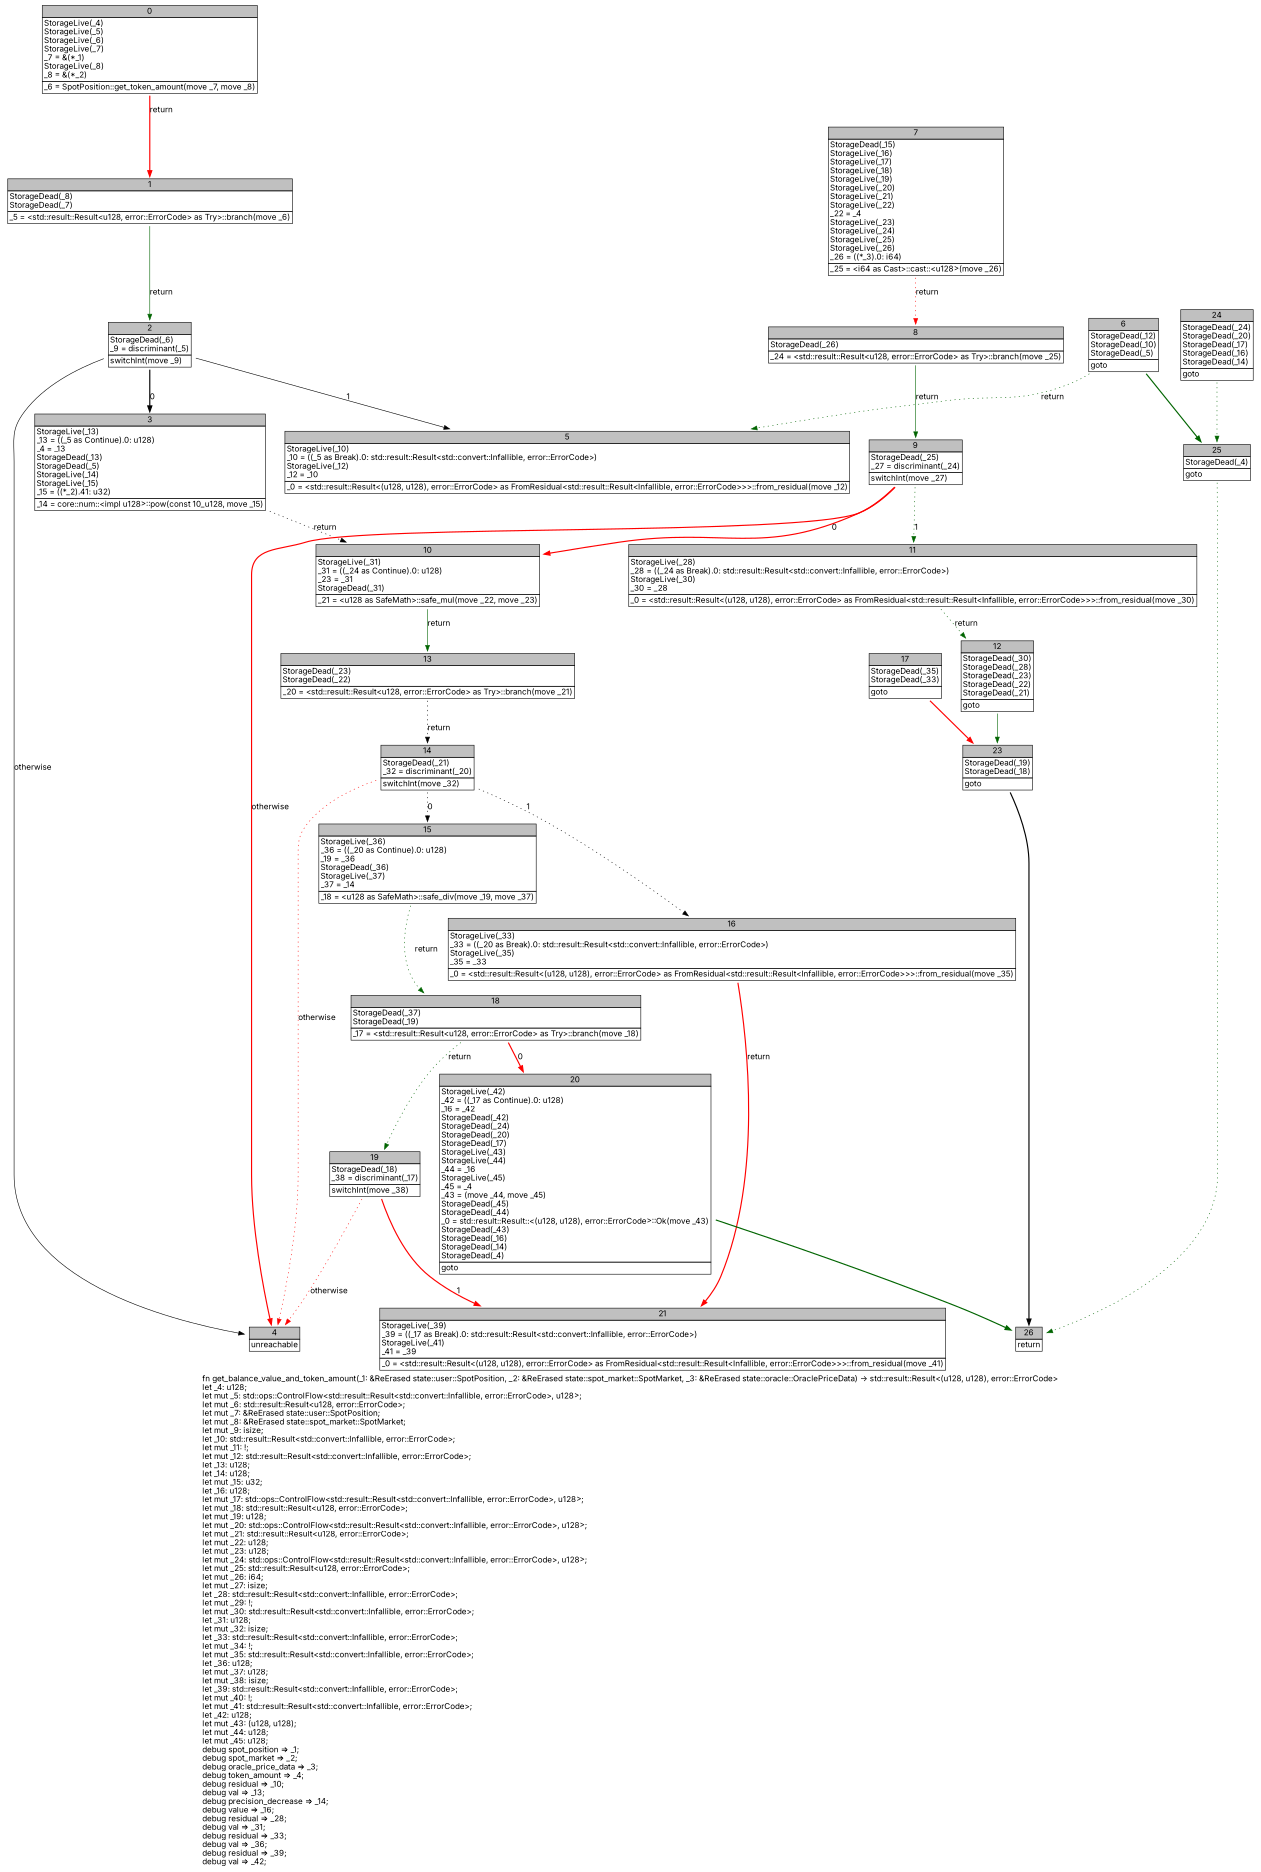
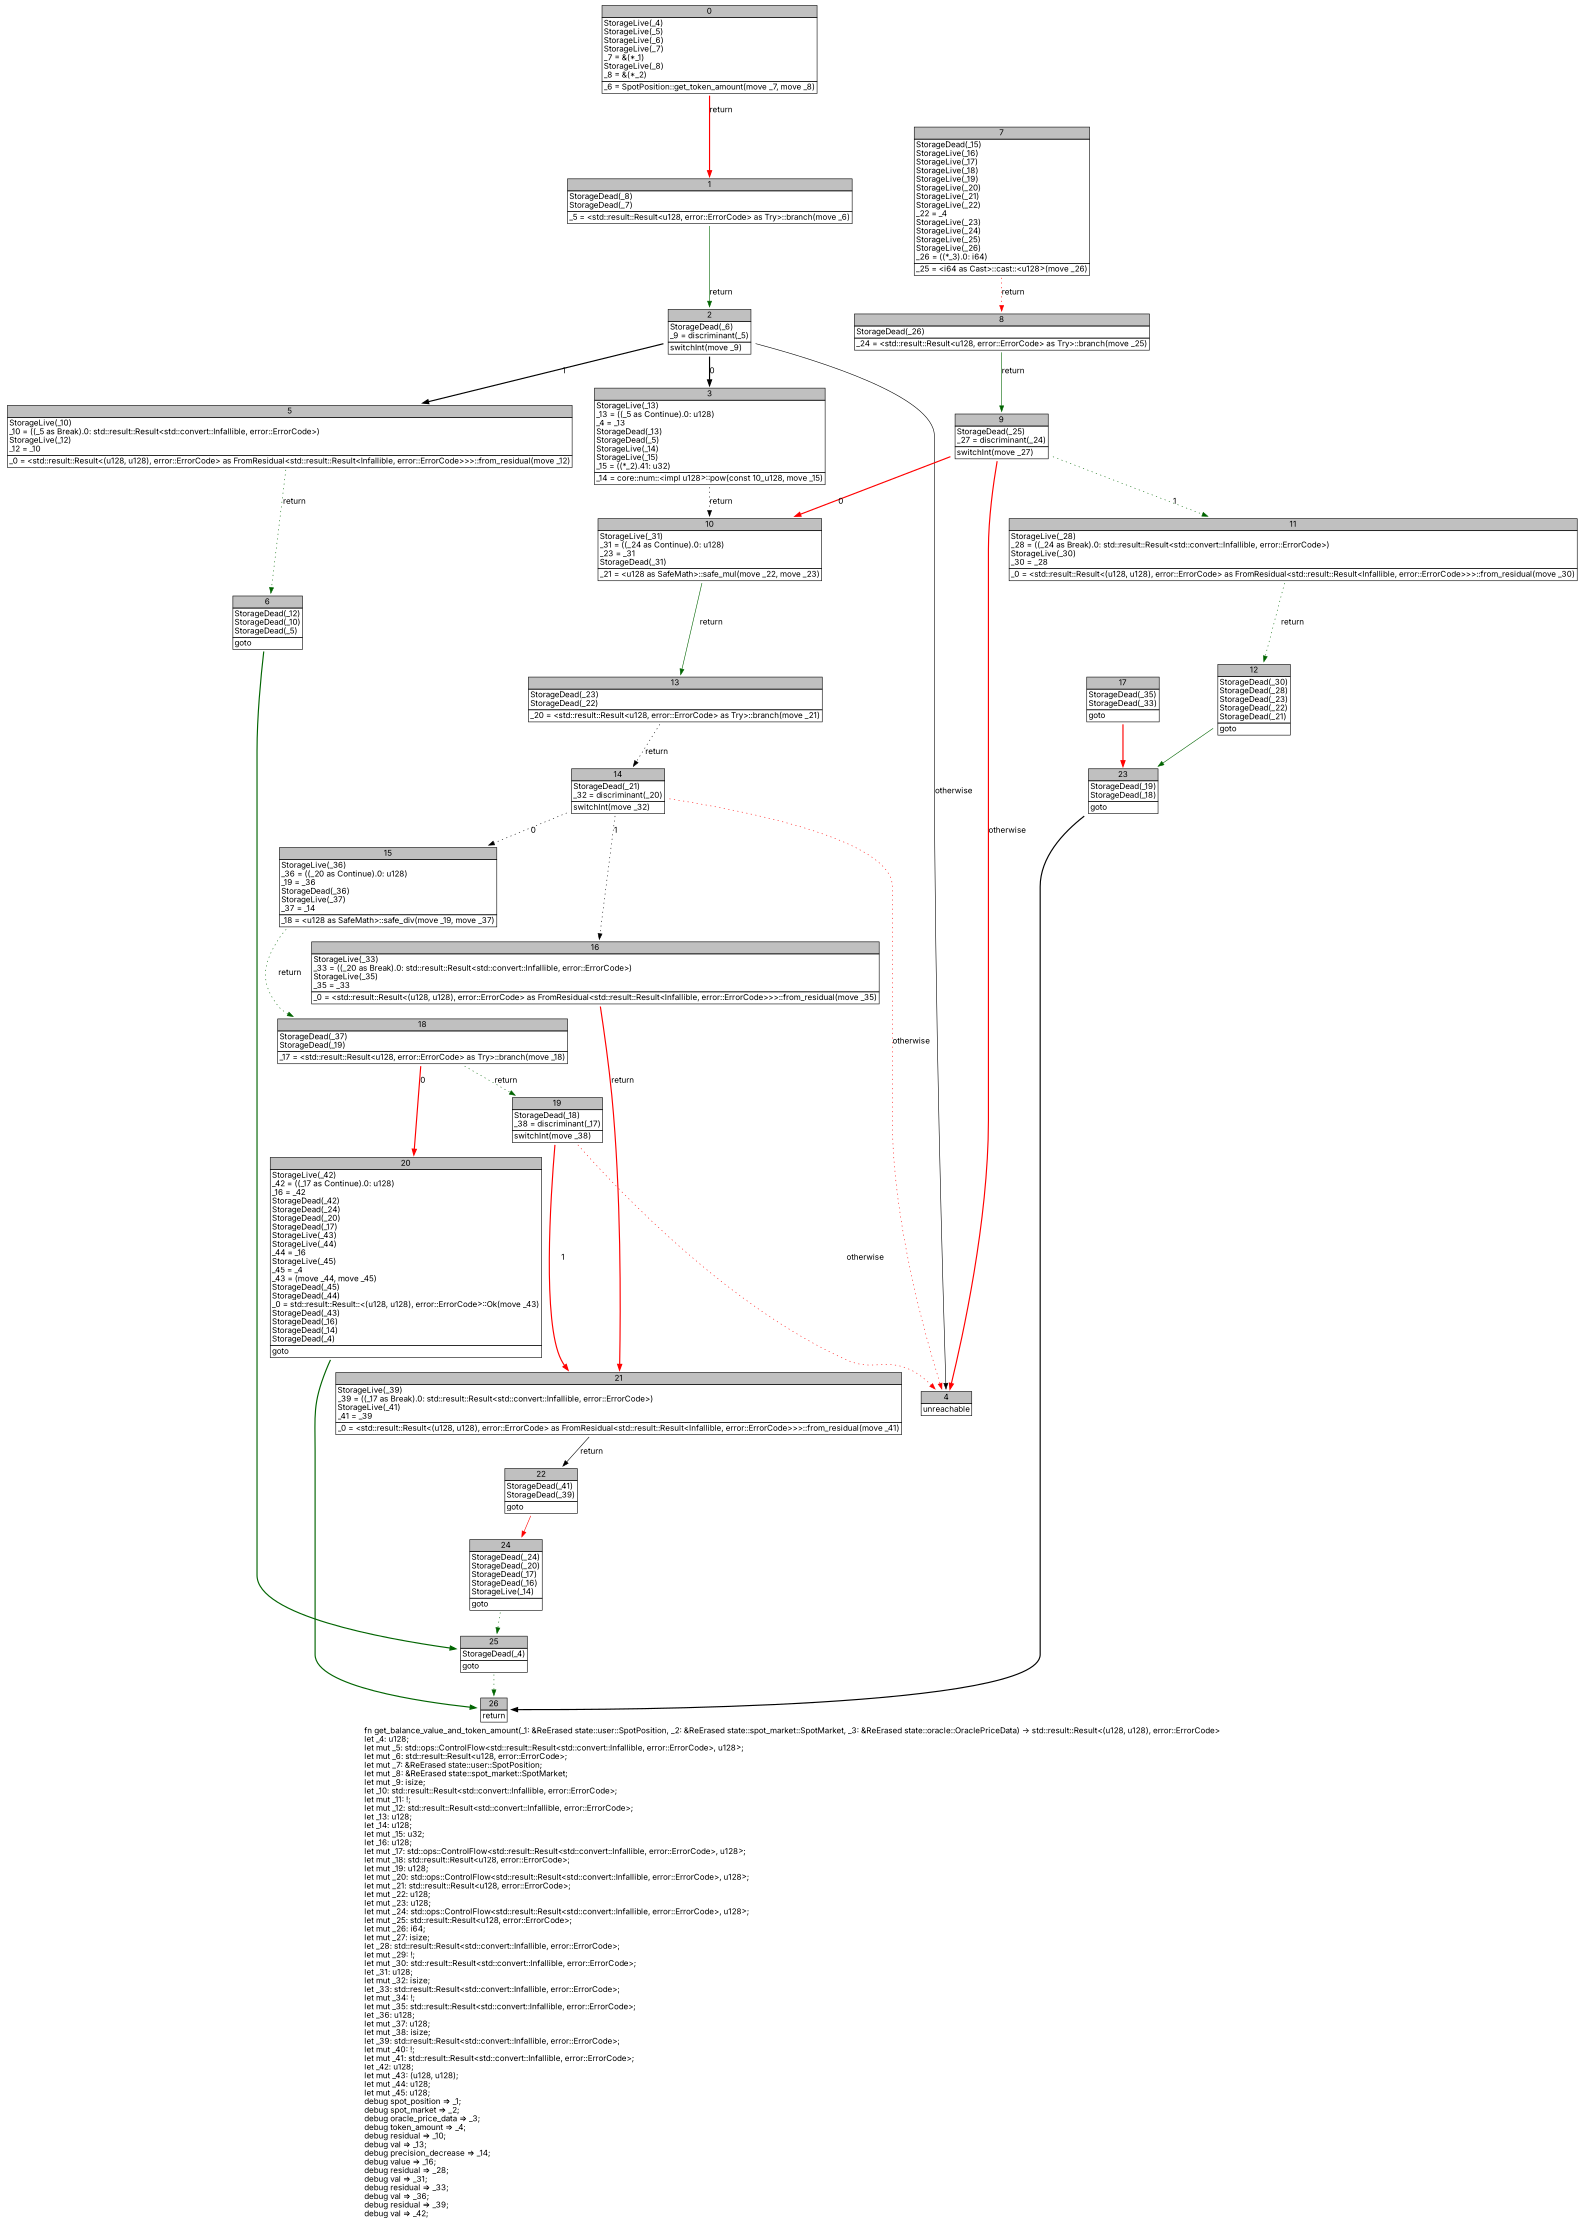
  digraph {
    fontname=Inter
    label=<fn get_balance_value_and_token_amount(_1: &amp;ReErased state::user::SpotPosition, _2: &amp;ReErased state::spot_market::SpotMarket, _3: &amp;ReErased state::oracle::OraclePriceData) -&gt; std::result::Result&lt;(u128, u128), error::ErrorCode&gt;<br align="left"/>let _4: u128;<br align="left"/>let mut _5: std::ops::ControlFlow&lt;std::result::Result&lt;std::convert::Infallible, error::ErrorCode&gt;, u128&gt;;<br align="left"/>let mut _6: std::result::Result&lt;u128, error::ErrorCode&gt;;<br align="left"/>let mut _7: &amp;ReErased state::user::SpotPosition;<br align="left"/>let mut _8: &amp;ReErased state::spot_market::SpotMarket;<br align="left"/>let mut _9: isize;<br align="left"/>let _10: std::result::Result&lt;std::convert::Infallible, error::ErrorCode&gt;;<br align="left"/>let mut _11: !;<br align="left"/>let mut _12: std::result::Result&lt;std::convert::Infallible, error::ErrorCode&gt;;<br align="left"/>let _13: u128;<br align="left"/>let _14: u128;<br align="left"/>let mut _15: u32;<br align="left"/>let _16: u128;<br align="left"/>let mut _17: std::ops::ControlFlow&lt;std::result::Result&lt;std::convert::Infallible, error::ErrorCode&gt;, u128&gt;;<br align="left"/>let mut _18: std::result::Result&lt;u128, error::ErrorCode&gt;;<br align="left"/>let mut _19: u128;<br align="left"/>let mut _20: std::ops::ControlFlow&lt;std::result::Result&lt;std::convert::Infallible, error::ErrorCode&gt;, u128&gt;;<br align="left"/>let mut _21: std::result::Result&lt;u128, error::ErrorCode&gt;;<br align="left"/>let mut _22: u128;<br align="left"/>let mut _23: u128;<br align="left"/>let mut _24: std::ops::ControlFlow&lt;std::result::Result&lt;std::convert::Infallible, error::ErrorCode&gt;, u128&gt;;<br align="left"/>let mut _25: std::result::Result&lt;u128, error::ErrorCode&gt;;<br align="left"/>let mut _26: i64;<br align="left"/>let mut _27: isize;<br align="left"/>let _28: std::result::Result&lt;std::convert::Infallible, error::ErrorCode&gt;;<br align="left"/>let mut _29: !;<br align="left"/>let mut _30: std::result::Result&lt;std::convert::Infallible, error::ErrorCode&gt;;<br align="left"/>let _31: u128;<br align="left"/>let mut _32: isize;<br align="left"/>let _33: std::result::Result&lt;std::convert::Infallible, error::ErrorCode&gt;;<br align="left"/>let mut _34: !;<br align="left"/>let mut _35: std::result::Result&lt;std::convert::Infallible, error::ErrorCode&gt;;<br align="left"/>let _36: u128;<br align="left"/>let mut _37: u128;<br align="left"/>let mut _38: isize;<br align="left"/>let _39: std::result::Result&lt;std::convert::Infallible, error::ErrorCode&gt;;<br align="left"/>let mut _40: !;<br align="left"/>let mut _41: std::result::Result&lt;std::convert::Infallible, error::ErrorCode&gt;;<br align="left"/>let _42: u128;<br align="left"/>let mut _43: (u128, u128);<br align="left"/>let mut _44: u128;<br align="left"/>let mut _45: u128;<br align="left"/>debug spot_position =&gt; _1;<br align="left"/>debug spot_market =&gt; _2;<br align="left"/>debug oracle_price_data =&gt; _3;<br align="left"/>debug token_amount =&gt; _4;<br align="left"/>debug residual =&gt; _10;<br align="left"/>debug val =&gt; _13;<br align="left"/>debug precision_decrease =&gt; _14;<br align="left"/>debug value =&gt; _16;<br align="left"/>debug residual =&gt; _28;<br align="left"/>debug val =&gt; _31;<br align="left"/>debug residual =&gt; _33;<br align="left"/>debug val =&gt; _36;<br align="left"/>debug residual =&gt; _39;<br align="left"/>debug val =&gt; _42;<br align="left"/>>
    node [fontname=Inter shape=none]
    edge [color=darkgreen fontname=Inter style=dotted]
    n1 [label=<<table border="0" cellborder="1" cellspacing="0"><tr><td bgcolor="gray" align="center" colspan="1">0</td></tr><tr><td align="left" balign="left">StorageLive(_4)<br/>StorageLive(_5)<br/>StorageLive(_6)<br/>StorageLive(_7)<br/>_7 = &amp;(*_1)<br/>StorageLive(_8)<br/>_8 = &amp;(*_2)<br/></td></tr><tr><td align="left">_6 = SpotPosition::get_token_amount(move _7, move _8)</td></tr></table>>]
    n2 [label=<<table border="0" cellborder="1" cellspacing="0"><tr><td bgcolor="gray" align="center" colspan="1">1</td></tr><tr><td align="left" balign="left">StorageDead(_8)<br/>StorageDead(_7)<br/></td></tr><tr><td align="left">_5 = &lt;std::result::Result&lt;u128, error::ErrorCode&gt; as Try&gt;::branch(move _6)</td></tr></table>>]
    n3 [label=<<table border="0" cellborder="1" cellspacing="0"><tr><td bgcolor="gray" align="center" colspan="1">2</td></tr><tr><td align="left" balign="left">StorageDead(_6)<br/>_9 = discriminant(_5)<br/></td></tr><tr><td align="left">switchInt(move _9)</td></tr></table>>]
    n4 [label=<<table border="0" cellborder="1" cellspacing="0"><tr><td bgcolor="gray" align="center" colspan="1">3</td></tr><tr><td align="left" balign="left">StorageLive(_13)<br/>_13 = ((_5 as Continue).0: u128)<br/>_4 = _13<br/>StorageDead(_13)<br/>StorageDead(_5)<br/>StorageLive(_14)<br/>StorageLive(_15)<br/>_15 = ((*_2).41: u32)<br/></td></tr><tr><td align="left">_14 = core::num::&lt;impl u128&gt;::pow(const 10_u128, move _15)</td></tr></table>>]
    n5 [label=<<table border="0" cellborder="1" cellspacing="0"><tr><td bgcolor="gray" align="center" colspan="1">4</td></tr><tr><td align="left">unreachable</td></tr></table>>]
    n6 [label=<<table border="0" cellborder="1" cellspacing="0"><tr><td bgcolor="gray" align="center" colspan="1">5</td></tr><tr><td align="left" balign="left">StorageLive(_10)<br/>_10 = ((_5 as Break).0: std::result::Result&lt;std::convert::Infallible, error::ErrorCode&gt;)<br/>StorageLive(_12)<br/>_12 = _10<br/></td></tr><tr><td align="left">_0 = &lt;std::result::Result&lt;(u128, u128), error::ErrorCode&gt; as FromResidual&lt;std::result::Result&lt;Infallible, error::ErrorCode&gt;&gt;&gt;::from_residual(move _12)</td></tr></table>>]
    n7 [label=<<table border="0" cellborder="1" cellspacing="0"><tr><td bgcolor="gray" align="center" colspan="1">10</td></tr><tr><td align="left" balign="left">StorageLive(_31)<br/>_31 = ((_24 as Continue).0: u128)<br/>_23 = _31<br/>StorageDead(_31)<br/></td></tr><tr><td align="left">_21 = &lt;u128 as SafeMath&gt;::safe_mul(move _22, move _23)</td></tr></table>>]
    n8 [label=<<table border="0" cellborder="1" cellspacing="0"><tr><td bgcolor="gray" align="center" colspan="1">6</td></tr><tr><td align="left" balign="left">StorageDead(_12)<br/>StorageDead(_10)<br/>StorageDead(_5)<br/></td></tr><tr><td align="left">goto</td></tr></table>>]
    n9 [label=<<table border="0" cellborder="1" cellspacing="0"><tr><td bgcolor="gray" align="center" colspan="1">7</td></tr><tr><td align="left" balign="left">StorageDead(_15)<br/>StorageLive(_16)<br/>StorageLive(_17)<br/>StorageLive(_18)<br/>StorageLive(_19)<br/>StorageLive(_20)<br/>StorageLive(_21)<br/>StorageLive(_22)<br/>_22 = _4<br/>StorageLive(_23)<br/>StorageLive(_24)<br/>StorageLive(_25)<br/>StorageLive(_26)<br/>_26 = ((*_3).0: i64)<br/></td></tr><tr><td align="left">_25 = &lt;i64 as Cast&gt;::cast::&lt;u128&gt;(move _26)</td></tr></table>>]
    n10 [label=<<table border="0" cellborder="1" cellspacing="0"><tr><td bgcolor="gray" align="center" colspan="1">8</td></tr><tr><td align="left" balign="left">StorageDead(_26)<br/></td></tr><tr><td align="left">_24 = &lt;std::result::Result&lt;u128, error::ErrorCode&gt; as Try&gt;::branch(move _25)</td></tr></table>>]
    n11 [label=<<table border="0" cellborder="1" cellspacing="0"><tr><td bgcolor="gray" align="center" colspan="1">25</td></tr><tr><td align="left" balign="left">StorageDead(_4)<br/></td></tr><tr><td align="left">goto</td></tr></table>>]
    n12 [label=<<table border="0" cellborder="1" cellspacing="0"><tr><td bgcolor="gray" align="center" colspan="1">26</td></tr><tr><td align="left">return</td></tr></table>>]
    n13 [label=<<table border="0" cellborder="1" cellspacing="0"><tr><td bgcolor="gray" align="center" colspan="1">9</td></tr><tr><td align="left" balign="left">StorageDead(_25)<br/>_27 = discriminant(_24)<br/></td></tr><tr><td align="left">switchInt(move _27)</td></tr></table>>]
    n14 [label=<<table border="0" cellborder="1" cellspacing="0"><tr><td bgcolor="gray" align="center" colspan="1">11</td></tr><tr><td align="left" balign="left">StorageLive(_28)<br/>_28 = ((_24 as Break).0: std::result::Result&lt;std::convert::Infallible, error::ErrorCode&gt;)<br/>StorageLive(_30)<br/>_30 = _28<br/></td></tr><tr><td align="left">_0 = &lt;std::result::Result&lt;(u128, u128), error::ErrorCode&gt; as FromResidual&lt;std::result::Result&lt;Infallible, error::ErrorCode&gt;&gt;&gt;::from_residual(move _30)</td></tr></table>>]
    n15 [label=<<table border="0" cellborder="1" cellspacing="0"><tr><td bgcolor="gray" align="center" colspan="1">13</td></tr><tr><td align="left" balign="left">StorageDead(_23)<br/>StorageDead(_22)<br/></td></tr><tr><td align="left">_20 = &lt;std::result::Result&lt;u128, error::ErrorCode&gt; as Try&gt;::branch(move _21)</td></tr></table>>]
    n16 [label=<<table border="0" cellborder="1" cellspacing="0"><tr><td bgcolor="gray" align="center" colspan="1">12</td></tr><tr><td align="left" balign="left">StorageDead(_30)<br/>StorageDead(_28)<br/>StorageDead(_23)<br/>StorageDead(_22)<br/>StorageDead(_21)<br/></td></tr><tr><td align="left">goto</td></tr></table>>]
    n17 [label=<<table border="0" cellborder="1" cellspacing="0"><tr><td bgcolor="gray" align="center" colspan="1">14</td></tr><tr><td align="left" balign="left">StorageDead(_21)<br/>_32 = discriminant(_20)<br/></td></tr><tr><td align="left">switchInt(move _32)</td></tr></table>>]
    n18 [label=<<table border="0" cellborder="1" cellspacing="0"><tr><td bgcolor="gray" align="center" colspan="1">23</td></tr><tr><td align="left" balign="left">StorageDead(_19)<br/>StorageDead(_18)<br/></td></tr><tr><td align="left">goto</td></tr></table>>]
    n19 [label=<<table border="0" cellborder="1" cellspacing="0"><tr><td bgcolor="gray" align="center" colspan="1">15</td></tr><tr><td align="left" balign="left">StorageLive(_36)<br/>_36 = ((_20 as Continue).0: u128)<br/>_19 = _36<br/>StorageDead(_36)<br/>StorageLive(_37)<br/>_37 = _14<br/></td></tr><tr><td align="left">_18 = &lt;u128 as SafeMath&gt;::safe_div(move _19, move _37)</td></tr></table>>]
    n20 [label=<<table border="0" cellborder="1" cellspacing="0"><tr><td bgcolor="gray" align="center" colspan="1">16</td></tr><tr><td align="left" balign="left">StorageLive(_33)<br/>_33 = ((_20 as Break).0: std::result::Result&lt;std::convert::Infallible, error::ErrorCode&gt;)<br/>StorageLive(_35)<br/>_35 = _33<br/></td></tr><tr><td align="left">_0 = &lt;std::result::Result&lt;(u128, u128), error::ErrorCode&gt; as FromResidual&lt;std::result::Result&lt;Infallible, error::ErrorCode&gt;&gt;&gt;::from_residual(move _35)</td></tr></table>>]
    n21 [label=<<table border="0" cellborder="1" cellspacing="0"><tr><td bgcolor="gray" align="center" colspan="1">18</td></tr><tr><td align="left" balign="left">StorageDead(_37)<br/>StorageDead(_19)<br/></td></tr><tr><td align="left">_17 = &lt;std::result::Result&lt;u128, error::ErrorCode&gt; as Try&gt;::branch(move _18)</td></tr></table>>]
    n22 [label=<<table border="0" cellborder="1" cellspacing="0"><tr><td bgcolor="gray" align="center" colspan="1">21</td></tr><tr><td align="left" balign="left">StorageLive(_39)<br/>_39 = ((_17 as Break).0: std::result::Result&lt;std::convert::Infallible, error::ErrorCode&gt;)<br/>StorageLive(_41)<br/>_41 = _39<br/></td></tr><tr><td align="left">_0 = &lt;std::result::Result&lt;(u128, u128), error::ErrorCode&gt; as FromResidual&lt;std::result::Result&lt;Infallible, error::ErrorCode&gt;&gt;&gt;::from_residual(move _41)</td></tr></table>>]
    n23 [label=<<table border="0" cellborder="1" cellspacing="0"><tr><td bgcolor="gray" align="center" colspan="1">19</td></tr><tr><td align="left" balign="left">StorageDead(_18)<br/>_38 = discriminant(_17)<br/></td></tr><tr><td align="left">switchInt(move _38)</td></tr></table>>]
    n24 [label=<<table border="0" cellborder="1" cellspacing="0"><tr><td bgcolor="gray" align="center" colspan="1">20</td></tr><tr><td align="left" balign="left">StorageLive(_42)<br/>_42 = ((_17 as Continue).0: u128)<br/>_16 = _42<br/>StorageDead(_42)<br/>StorageDead(_24)<br/>StorageDead(_20)<br/>StorageDead(_17)<br/>StorageLive(_43)<br/>StorageLive(_44)<br/>_44 = _16<br/>StorageLive(_45)<br/>_45 = _4<br/>_43 = (move _44, move _45)<br/>StorageDead(_45)<br/>StorageDead(_44)<br/>_0 = std::result::Result::&lt;(u128, u128), error::ErrorCode&gt;::Ok(move _43)<br/>StorageDead(_43)<br/>StorageDead(_16)<br/>StorageDead(_14)<br/>StorageDead(_4)<br/></td></tr><tr><td align="left">goto</td></tr></table>>]
    n25 [label=<<table border="0" cellborder="1" cellspacing="0"><tr><td bgcolor="gray" align="center" colspan="1">17</td></tr><tr><td align="left" balign="left">StorageDead(_35)<br/>StorageDead(_33)<br/></td></tr><tr><td align="left">goto</td></tr></table>>]
-   n27 [label=<<table border="0" cellborder="1" cellspacing="0"><tr><td bgcolor="gray" align="center" colspan="1">24</td></tr><tr><td align="left" balign="left">StorageDead(_24)<br/>StorageDead(_20)<br/>StorageDead(_17)<br/>StorageDead(_16)<br/>StorageDead(_14)<br/></td></tr><tr><td align="left">goto</td></tr></table>>]
+   n26 [label=<<table border="0" cellborder="1" cellspacing="0"><tr><td bgcolor="gray" align="center" colspan="1">22</td></tr><tr><td align="left" balign="left">StorageDead(_41)<br/>StorageDead(_39)<br/></td></tr><tr><td align="left">goto</td></tr></table>>]
+   n27 [label=<<table border="0" cellborder="1" cellspacing="0"><tr><td bgcolor="gray" align="center" colspan="1">24</td></tr><tr><td align="left" balign="left">StorageDead(_24)<br/>StorageDead(_20)<br/>StorageDead(_17)<br/>StorageDead(_16)<br/>StorageLive(_14)<br/></td></tr><tr><td align="left">goto</td></tr></table>>]
    n1 -> n2 [color=red label=return style=bold]
    n2 -> n3 [label=return style=solid]
    n3 -> n4 [color=black label=0 style=bold]
    n3 -> n5 [color=black label=otherwise style=solid]
-   n3 -> n6 [color=black label=1 style=solid]
+   n3 -> n6 [color=black label=1 style=bold]
    n4 -> n7 [color=black label=return]
-   n8 -> n6 [label=return]
+   n6 -> n8 [label=return]
    n7 -> n15 [label=return style=solid]
    n8 -> n11 [style=bold]
    n9 -> n10 [color=red label=return]
    n10 -> n13 [label=return style=solid]
    n11 -> n12
    n13 -> n5 [color=red label=otherwise style=bold]
    n13 -> n7 [color=red label=0 style=bold]
    n13 -> n14 [label=1]
    n14 -> n16 [label=return]
    n15 -> n17 [color=black label=return]
    n16 -> n18 [style=solid]
    n17 -> n5 [color=red label=otherwise]
    n17 -> n19 [color=black label=0]
    n17 -> n20 [color=black label=1]
    n18 -> n12 [color=black style=bold]
    n19 -> n21 [label=return]
    n20 -> n22 [color=red label=return style=bold]
    n21 -> n23 [label=return]
    n21 -> n24 [color=red label=0 style=bold]
+   n22 -> n26 [color=black label=return style=solid]
    n23 -> n5 [color=red label=otherwise]
    n23 -> n22 [color=red label=1 style=bold]
    n24 -> n12 [style=bold]
    n25 -> n18 [color=red style=bold]
+   n26 -> n27 [color=red style=solid]
    n27 -> n11
  }
